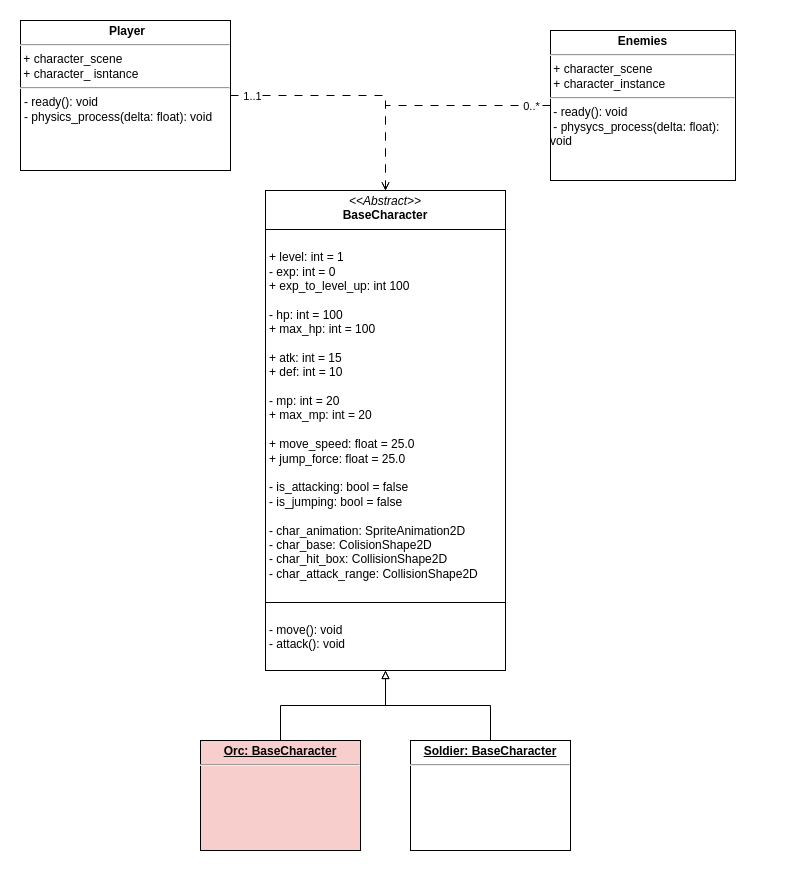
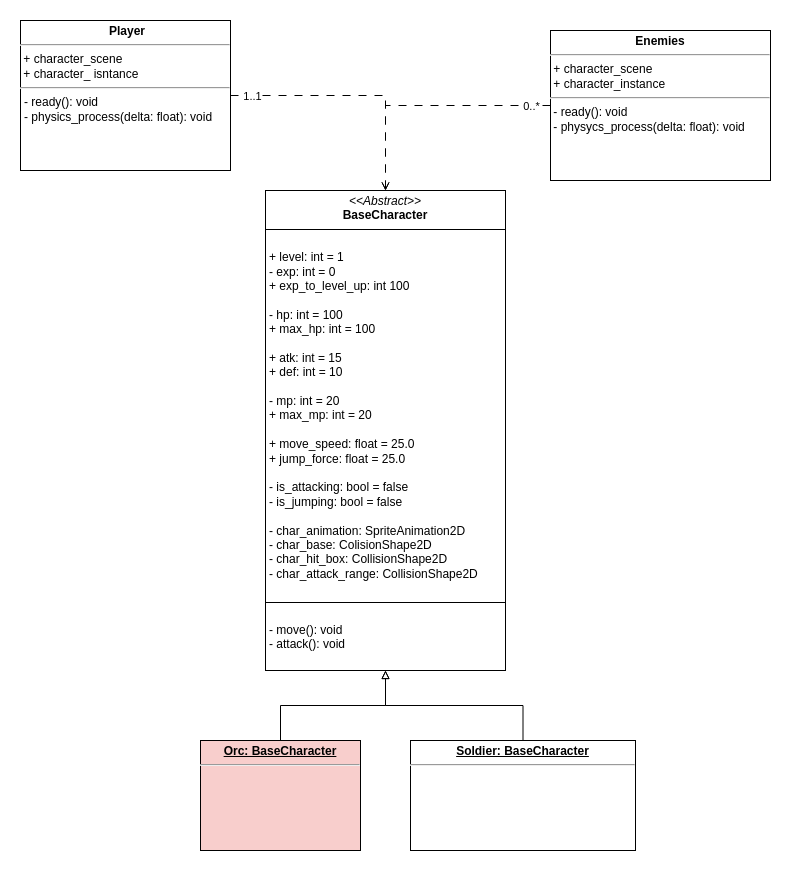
  <mxCell id="0" />
  <mxCell id="1" parent="0" />
  <mxCell id="2" style="edgeStyle=orthogonalEdgeStyle;rounded=0;orthogonalLoop=1;jettySize=auto;html=1;exitX=0.5;exitY=0;exitDx=0;exitDy=0;entryX=0.5;entryY=1;entryDx=0;entryDy=0;endArrow=block;endFill=0;" parent="1" source="3" target="4" edge="1"><mxGeometry relative="1" as="geometry" /></mxCell>
  <mxCell id="3" value="&lt;p style=&quot;margin:0px;margin-top:4px;text-align:center;&quot;&gt;&lt;b&gt;&lt;u&gt;Orc: BaseCharacter&lt;/u&gt;&lt;/b&gt;&lt;/p&gt;&lt;hr&gt;&amp;nbsp;" style="verticalAlign=top;align=left;overflow=fill;html=1;whiteSpace=wrap;fillColor=#f8cecc;" parent="1" vertex="1"><mxGeometry x="200" y="740" width="160" height="110" as="geometry" /></mxCell>
  <mxCell id="4" value="&lt;p style=&quot;margin:0px;margin-top:4px;text-align:center;&quot;&gt;&lt;i&gt;&amp;lt;&amp;lt;Abstract&amp;gt;&amp;gt;&lt;/i&gt;&lt;br&gt;&lt;b&gt;BaseCharacter&lt;/b&gt;&lt;/p&gt;&lt;hr size=&quot;1&quot; style=&quot;border-style:solid;&quot;&gt;&lt;p style=&quot;margin:0px;margin-left:4px;&quot;&gt;&lt;br&gt;&lt;/p&gt;&lt;p style=&quot;margin:0px;margin-left:4px;&quot;&gt;+ level: int = 1&lt;/p&gt;&lt;p style=&quot;margin:0px;margin-left:4px;&quot;&gt;- exp: int = 0&lt;/p&gt;&lt;p style=&quot;margin:0px;margin-left:4px;&quot;&gt;+ exp_to_level_up: int 100&lt;/p&gt;&lt;p style=&quot;margin:0px;margin-left:4px;&quot;&gt;&lt;br&gt;- hp: int = 100&lt;/p&gt;&lt;p style=&quot;margin:0px;margin-left:4px;&quot;&gt;+ max_hp: int = 100&lt;/p&gt;&lt;p style=&quot;margin:0px;margin-left:4px;&quot;&gt;&lt;br&gt;&lt;/p&gt;&lt;p style=&quot;margin: 0px 0px 0px 4px;&quot;&gt;+ atk: int = 15&lt;/p&gt;&lt;p style=&quot;margin:0px;margin-left:4px;&quot;&gt;+ def: int = 10&lt;/p&gt;&lt;p style=&quot;margin:0px;margin-left:4px;&quot;&gt;&lt;br&gt;&lt;/p&gt;&lt;p style=&quot;margin:0px;margin-left:4px;&quot;&gt;- mp: int = 20&lt;/p&gt;&lt;p style=&quot;margin:0px;margin-left:4px;&quot;&gt;+ max_mp: int = 20&lt;/p&gt;&lt;p style=&quot;margin:0px;margin-left:4px;&quot;&gt;&lt;br&gt;&lt;/p&gt;&lt;p style=&quot;margin:0px;margin-left:4px;&quot;&gt;+ move_speed: float = 25.0&lt;/p&gt;&lt;p style=&quot;margin:0px;margin-left:4px;&quot;&gt;+ jump_force: float = 25.0&lt;/p&gt;&lt;p style=&quot;margin:0px;margin-left:4px;&quot;&gt;&lt;br&gt;&lt;/p&gt;&lt;p style=&quot;margin:0px;margin-left:4px;&quot;&gt;- is_attacking: bool = false&lt;/p&gt;&lt;p style=&quot;margin:0px;margin-left:4px;&quot;&gt;- is_jumping: bool = false&lt;/p&gt;&lt;p style=&quot;margin:0px;margin-left:4px;&quot;&gt;&lt;br&gt;&lt;/p&gt;&lt;p style=&quot;margin:0px;margin-left:4px;&quot;&gt;- char_animation: SpriteAnimation2D&lt;/p&gt;&lt;p style=&quot;margin:0px;margin-left:4px;&quot;&gt;&lt;span style=&quot;background-color: transparent; color: light-dark(rgb(0, 0, 0), rgb(255, 255, 255));&quot;&gt;- char_base: ColisionShape2D&lt;/span&gt;&lt;/p&gt;&lt;p style=&quot;margin:0px;margin-left:4px;&quot;&gt;- char_hit_box: CollisionShape2D&lt;/p&gt;&lt;p style=&quot;margin: 0px 0px 0px 4px;&quot;&gt;- char_attack_range: CollisionShape2D&lt;/p&gt;&lt;div&gt;&lt;br&gt;&lt;/div&gt;&lt;hr size=&quot;1&quot; style=&quot;border-style:solid;&quot;&gt;&lt;p style=&quot;margin:0px;margin-left:4px;&quot;&gt;&lt;br&gt;&lt;/p&gt;&lt;p style=&quot;margin:0px;margin-left:4px;&quot;&gt;- move(): void&lt;/p&gt;&lt;p style=&quot;margin:0px;margin-left:4px;&quot;&gt;- attack(): void&lt;/p&gt;" style="verticalAlign=top;align=left;overflow=fill;html=1;whiteSpace=wrap;autosize=1;resizeHeight=1;resizeWidth=1;collapsible=0;container=0;" parent="1" vertex="1"><mxGeometry x="265" y="190" width="240" height="480" as="geometry"><mxRectangle x="320" y="200" width="250" height="320" as="alternateBounds" /></mxGeometry></mxCell>
  <mxCell id="5" style="edgeStyle=orthogonalEdgeStyle;rounded=0;orthogonalLoop=1;jettySize=auto;html=1;exitX=0.5;exitY=0;exitDx=0;exitDy=0;entryX=0.5;entryY=1;entryDx=0;entryDy=0;endArrow=block;endFill=0;" parent="1" source="6" target="4" edge="1"><mxGeometry relative="1" as="geometry" /></mxCell>
- <mxCell id="6" value="&lt;p style=&quot;margin:0px;margin-top:4px;text-align:center;&quot;&gt;&lt;b&gt;&lt;u&gt;Soldier: BaseCharacter&lt;/u&gt;&lt;/b&gt;&lt;/p&gt;&lt;hr&gt;&amp;nbsp;" style="verticalAlign=top;align=left;overflow=fill;html=1;whiteSpace=wrap;" parent="1" vertex="1"><mxGeometry x="410" y="740" width="160" height="110" as="geometry" /></mxCell>
+ <mxCell id="6" value="&lt;p style=&quot;margin:0px;margin-top:4px;text-align:center;&quot;&gt;&lt;b&gt;&lt;u&gt;Soldier: BaseCharacter&lt;/u&gt;&lt;/b&gt;&lt;/p&gt;&lt;hr&gt;&amp;nbsp;" style="verticalAlign=top;align=left;overflow=fill;html=1;whiteSpace=wrap;" parent="1" vertex="1"><mxGeometry x="410" y="740" width="225" height="110" as="geometry" /></mxCell>
  <mxCell id="7" style="edgeStyle=orthogonalEdgeStyle;rounded=0;orthogonalLoop=1;jettySize=auto;html=1;entryX=0.5;entryY=0;entryDx=0;entryDy=0;dashed=1;dashPattern=8 8;endArrow=open;endFill=0;" parent="1" source="9" target="4" edge="1"><mxGeometry relative="1" as="geometry" /></mxCell>
  <mxCell id="8" value="1..1" style="edgeLabel;html=1;align=center;verticalAlign=middle;resizable=0;points=[];" parent="7" vertex="1" connectable="0"><mxGeometry x="-0.891" y="-2" relative="1" as="geometry"><mxPoint x="7" y="-2" as="offset" /></mxGeometry></mxCell>
  <mxCell id="9" value="&lt;p style=&quot;margin:0px;margin-top:4px;text-align:center;&quot;&gt;&lt;/p&gt;&lt;p style=&quot;text-align: center; margin: 0px 0px 0px 4px;&quot;&gt;&lt;b&gt;Player&lt;/b&gt;&lt;/p&gt;&lt;hr&gt;&amp;nbsp;+ character_scene&lt;div&gt;&amp;nbsp;+ character_ isntance&lt;br&gt;&lt;p style=&quot;margin:0px;margin-left:4px;&quot;&gt;&lt;/p&gt;&lt;hr&gt;&lt;p style=&quot;margin:0px;margin-left:4px;&quot;&gt;- ready(): void&lt;/p&gt;&lt;p style=&quot;margin:0px;margin-left:4px;&quot;&gt;- physics_process(delta: float): void&lt;/p&gt;&lt;/div&gt;" style="verticalAlign=top;align=left;overflow=fill;html=1;whiteSpace=wrap;autosize=1;resizeWidth=1;resizeHeight=1;fixedWidth=1;strokeColor=default;fontFamily=Helvetica;fontSize=12;fontColor=default;fillColor=default;" parent="1" vertex="1"><mxGeometry x="20" y="20" width="210" height="150" as="geometry" /></mxCell>
  <mxCell id="10" style="edgeStyle=orthogonalEdgeStyle;rounded=0;orthogonalLoop=1;jettySize=auto;html=1;entryX=0.5;entryY=0;entryDx=0;entryDy=0;startArrow=none;startFill=0;dashed=1;dashPattern=8 8;endArrow=open;endFill=0;" parent="1" source="12" target="4" edge="1"><mxGeometry relative="1" as="geometry" /></mxCell>
  <mxCell id="11" value="0&lt;span style=&quot;background-color: light-dark(#ffffff, var(--ge-dark-color, #121212)); color: light-dark(rgb(0, 0, 0), rgb(255, 255, 255));&quot;&gt;..*&lt;/span&gt;" style="edgeLabel;html=1;align=center;verticalAlign=middle;resizable=0;points=[];" parent="10" vertex="1" connectable="0"><mxGeometry x="-0.893" relative="1" as="geometry"><mxPoint x="-7" as="offset" /></mxGeometry></mxCell>
- <mxCell id="12" value="&lt;p style=&quot;margin:0px;margin-top:4px;text-align:center;&quot;&gt;&lt;b&gt;Enemies&lt;/b&gt;&lt;/p&gt;&lt;hr&gt;&amp;nbsp;+ character_scene&lt;div&gt;&amp;nbsp;+ character_instance&lt;br&gt;&lt;hr&gt;&amp;nbsp;&lt;span style=&quot;background-color: transparent; color: light-dark(rgb(0, 0, 0), rgb(255, 255, 255));&quot;&gt;- ready(): void&lt;/span&gt;&lt;div&gt;&lt;div&gt;&amp;nbsp;- physycs_process(delta: float): void&lt;/div&gt;&lt;/div&gt;&lt;/div&gt;" style="verticalAlign=top;align=left;overflow=fill;html=1;whiteSpace=wrap;resizeHeight=1;resizeWidth=1;autosize=1;autosizeGrid=1;" parent="1" vertex="1"><mxGeometry x="550" y="30" width="185" height="150" as="geometry" /></mxCell>
+ <mxCell id="12" value="&lt;p style=&quot;margin:0px;margin-top:4px;text-align:center;&quot;&gt;&lt;b&gt;Enemies&lt;/b&gt;&lt;/p&gt;&lt;hr&gt;&amp;nbsp;+ character_scene&lt;div&gt;&amp;nbsp;+ character_instance&lt;br&gt;&lt;hr&gt;&amp;nbsp;&lt;span style=&quot;background-color: transparent; color: light-dark(rgb(0, 0, 0), rgb(255, 255, 255));&quot;&gt;- ready(): void&lt;/span&gt;&lt;div&gt;&lt;div&gt;&amp;nbsp;- physycs_process(delta: float): void&lt;/div&gt;&lt;/div&gt;&lt;/div&gt;" style="verticalAlign=top;align=left;overflow=fill;html=1;whiteSpace=wrap;resizeHeight=1;resizeWidth=1;autosize=1;autosizeGrid=1;" parent="1" vertex="1"><mxGeometry x="550" y="30" width="220" height="150" as="geometry" /></mxCell>
